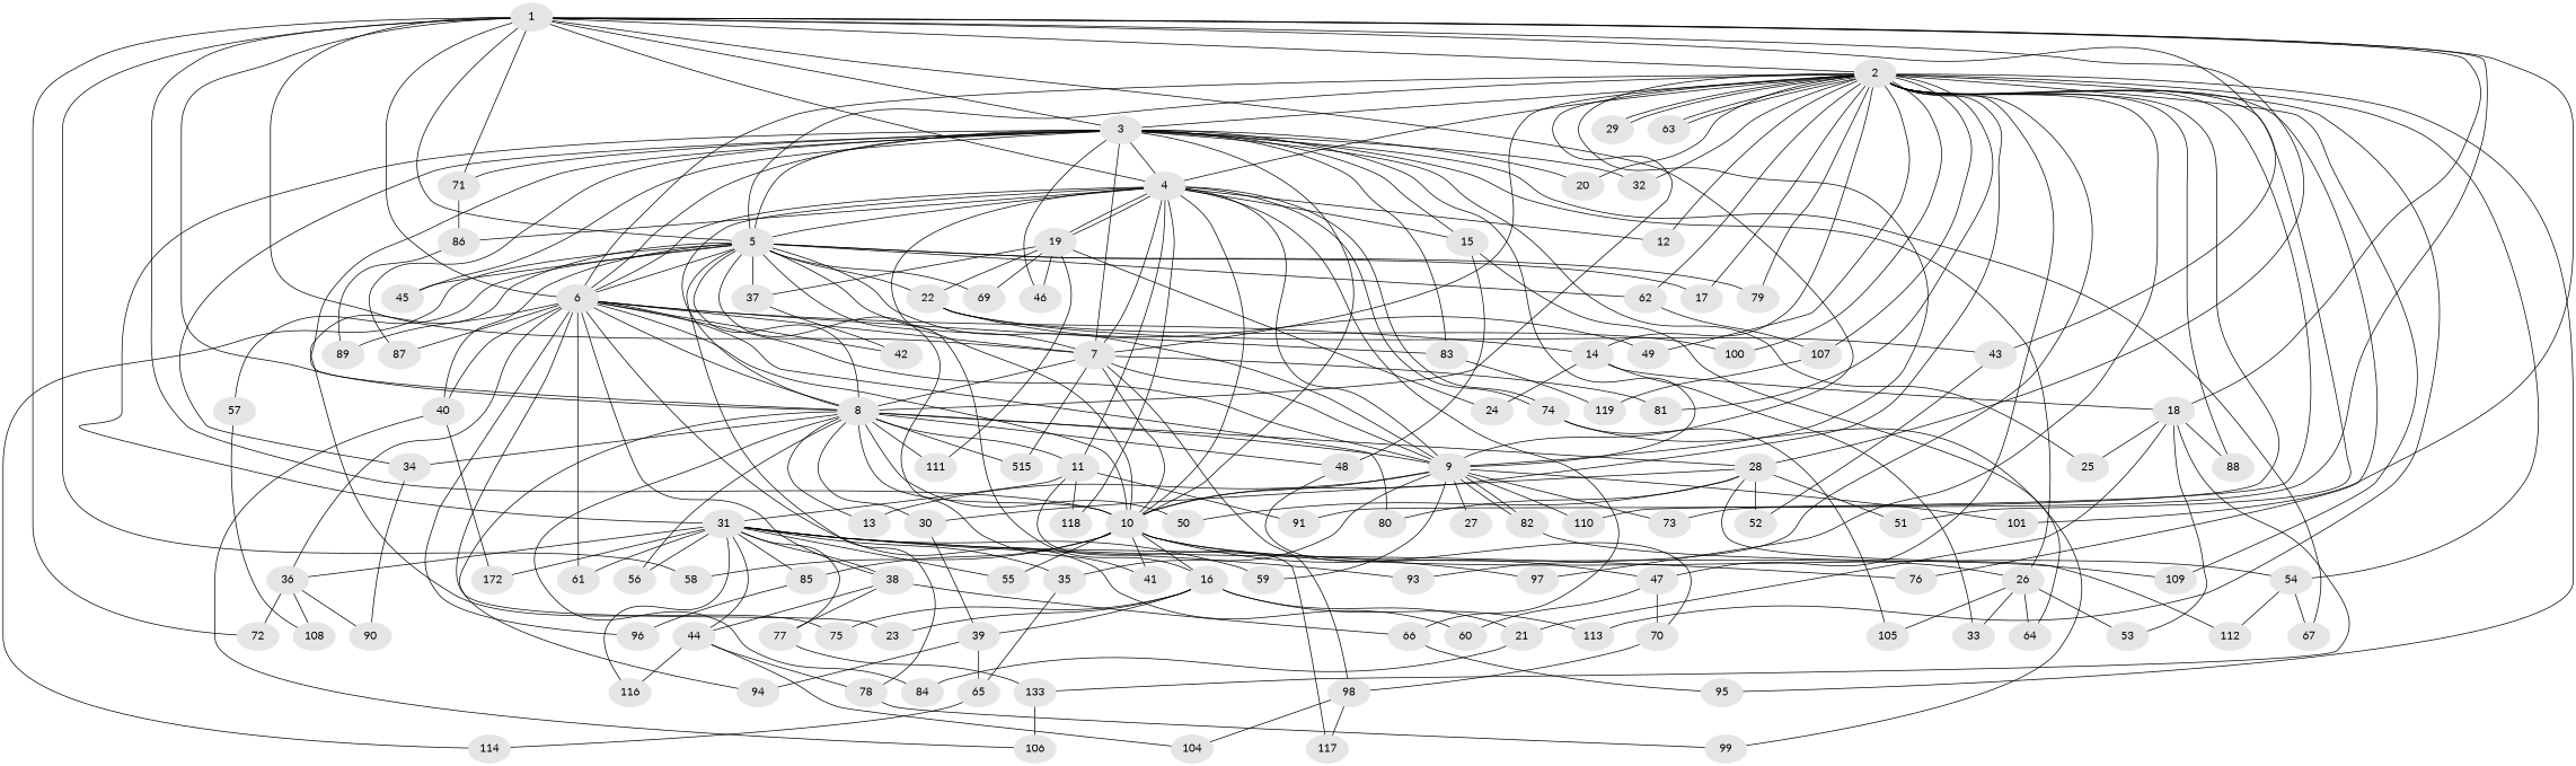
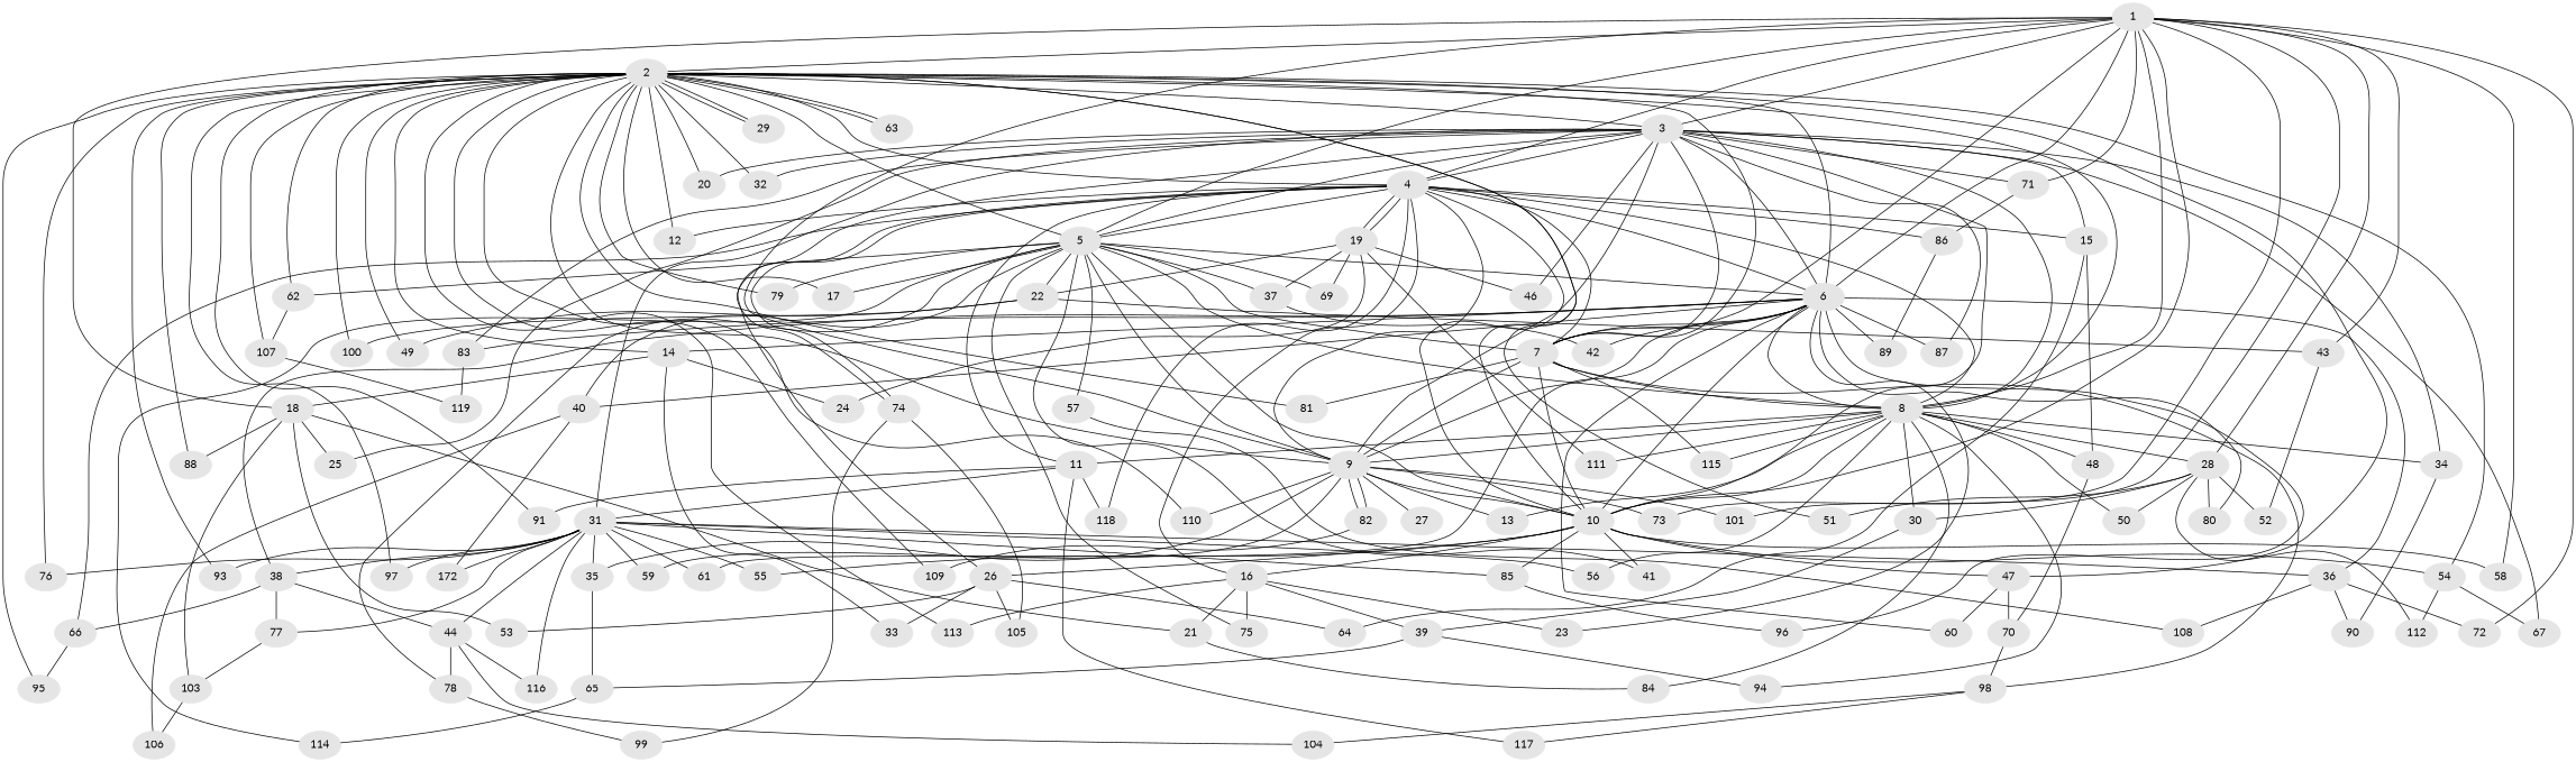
  graph {
    fontname=Lato
    node [color=gray90 fontname=Lato style=filled]
    edge [fontname=Lato]
    1
    2
    3
    4
    5
    6
    7
    8
    9
    10
    18
    28
    43
    58
    71
    72
    73
    101
    12
    14
    17
    20
    29
    32
    47
    49
    51
    54
    62
    63
    76
    79
    81
    88
    91
    93
    95
    97
    100
    107
    109
    110
    113
    15
    25
    26
    31
    34
-   45
    46
    67
    83
    87
    11
    16
    19
    66
    74
    86
    118
    22
    37
    40
    41
    57
    69
    75
    78
    114
    23
    36
    38
    42
    60
    61
    80
    89
    96
    98
-   115 [label=515]
+   115
    13
    30
    48
    50
    56
    84
    94
    111
    27
    35
    59
    82
    55
    85
    21
    53
-   103 [label=133]
+   103
    52
    112
    24
    33
    70
    119
    64
    105
    44
    77
    n108 [label=172]
    116
    90
    117
    39
    99
    106
    108
    104
    65
    1 -- 2
    1 -- 3
    1 -- 4
    1 -- 5
    1 -- 6
    1 -- 7
    1 -- 8
    1 -- 9
    1 -- 10
    1 -- 18
    1 -- 28
    1 -- 43
    1 -- 58
    1 -- 71
    1 -- 72
    1 -- 73
    1 -- 101
    2 -- 3
    2 -- 4
    2 -- 5
    2 -- 6
    2 -- 7
    2 -- 8
    2 -- 9
    2 -- 10
    2 -- 12
    2 -- 14
    2 -- 17
    2 -- 20
    2 -- 29
    2 -- 29
    2 -- 32
    2 -- 47
    2 -- 49
    2 -- 51
    2 -- 54
    2 -- 62
    2 -- 63
    2 -- 63
    2 -- 76
    2 -- 79
    2 -- 81
    2 -- 88
    2 -- 91
    2 -- 93
    2 -- 95
    2 -- 97
    2 -- 100
    2 -- 107
    2 -- 109
    2 -- 110
    2 -- 113
    3 -- 4
    3 -- 5
    3 -- 6
    3 -- 7
    3 -- 8
    3 -- 9
    3 -- 10
    3 -- 71
    3 -- 20
    3 -- 32
    3 -- 15
    3 -- 25
    3 -- 26
    3 -- 31
    3 -- 34
-   3 -- 45
    3 -- 46
    3 -- 67
    3 -- 83
    3 -- 87
    4 -- 5
    4 -- 6
    4 -- 7
    4 -- 8
    4 -- 9
    4 -- 10
    4 -- 12
    4 -- 15
    4 -- 11
    4 -- 16
    4 -- 19
    4 -- 19
    4 -- 66
    4 -- 74
    4 -- 74
    4 -- 86
    4 -- 118
    5 -- 6
    5 -- 7
    5 -- 8
    5 -- 9
    5 -- 10
    5 -- 17
    5 -- 62
    5 -- 79
-   5 -- 45
    5 -- 22
    5 -- 37
    5 -- 40
    5 -- 41
    5 -- 57
    5 -- 69
    5 -- 75
    5 -- 78
    5 -- 114
    6 -- 7
    6 -- 8
    6 -- 9
    6 -- 10
    6 -- 14
    6 -- 83
    6 -- 87
    6 -- 40
    6 -- 23
    6 -- 36
    6 -- 38
    6 -- 42
    6 -- 60
    6 -- 61
    6 -- 80
    6 -- 89
    6 -- 96
    7 -- 8
    7 -- 9
    7 -- 10
    7 -- 81
    7 -- 98
    7 -- 115
    8 -- 9
    8 -- 10
    8 -- 28
    8 -- 34
    8 -- 11
    8 -- 115
    8 -- 13
    8 -- 30
    8 -- 48
    8 -- 50
    8 -- 56
    8 -- 84
    8 -- 94
    8 -- 111
    9 -- 10
    9 -- 73
    9 -- 101
    9 -- 110
    9 -- 13
    9 -- 27
    9 -- 35
    9 -- 59
    9 -- 82
    9 -- 82
    10 -- 58
    10 -- 47
    10 -- 54
    10 -- 26
    10 -- 16
    10 -- 41
    10 -- 55
    10 -- 85
    18 -- 88
    18 -- 25
    18 -- 21
    18 -- 53
    18 -- 103
    28 -- 51
    28 -- 80
    28 -- 30
    28 -- 50
    28 -- 52
    28 -- 112
    43 -- 52
    71 -- 86
    14 -- 18
    14 -- 24
    14 -- 33
    47 -- 60
    47 -- 70
    54 -- 67
    54 -- 112
    62 -- 107
    107 -- 119
    15 -- 48
    15 -- 64
    26 -- 53
    26 -- 33
    26 -- 64
    26 -- 105
    31 -- 76
    31 -- 93
    31 -- 97
    31 -- 36
    31 -- 38
    31 -- 61
    31 -- 56
    31 -- 35
    31 -- 59
    31 -- 55
    31 -- 85
    31 -- 44
    31 -- 77
    31 -- n108
    31 -- 116
    34 -- 90
    83 -- 119
    11 -- 91
    11 -- 31
    11 -- 118
    11 -- 117
    16 -- 113
    16 -- 75
    16 -- 23
    16 -- 21
    16 -- 39
    19 -- 46
    19 -- 22
    19 -- 37
    19 -- 69
    19 -- 111
    19 -- 24
    66 -- 95
    74 -- 105
    74 -- 99
    86 -- 89
    22 -- 43
    22 -- 49
    22 -- 100
    37 -- 42
    40 -- n108
    40 -- 106
    57 -- 108
    78 -- 99
    36 -- 72
    36 -- 90
    36 -- 108
    38 -- 66
    38 -- 44
    38 -- 77
    98 -- 117
    98 -- 104
    30 -- 39
    48 -- 70
    35 -- 65
    82 -- 109
    85 -- 96
    21 -- 84
    103 -- 106
    70 -- 98
    44 -- 78
    44 -- 116
    44 -- 104
    77 -- 103
    39 -- 94
    39 -- 65
    65 -- 114
  }
